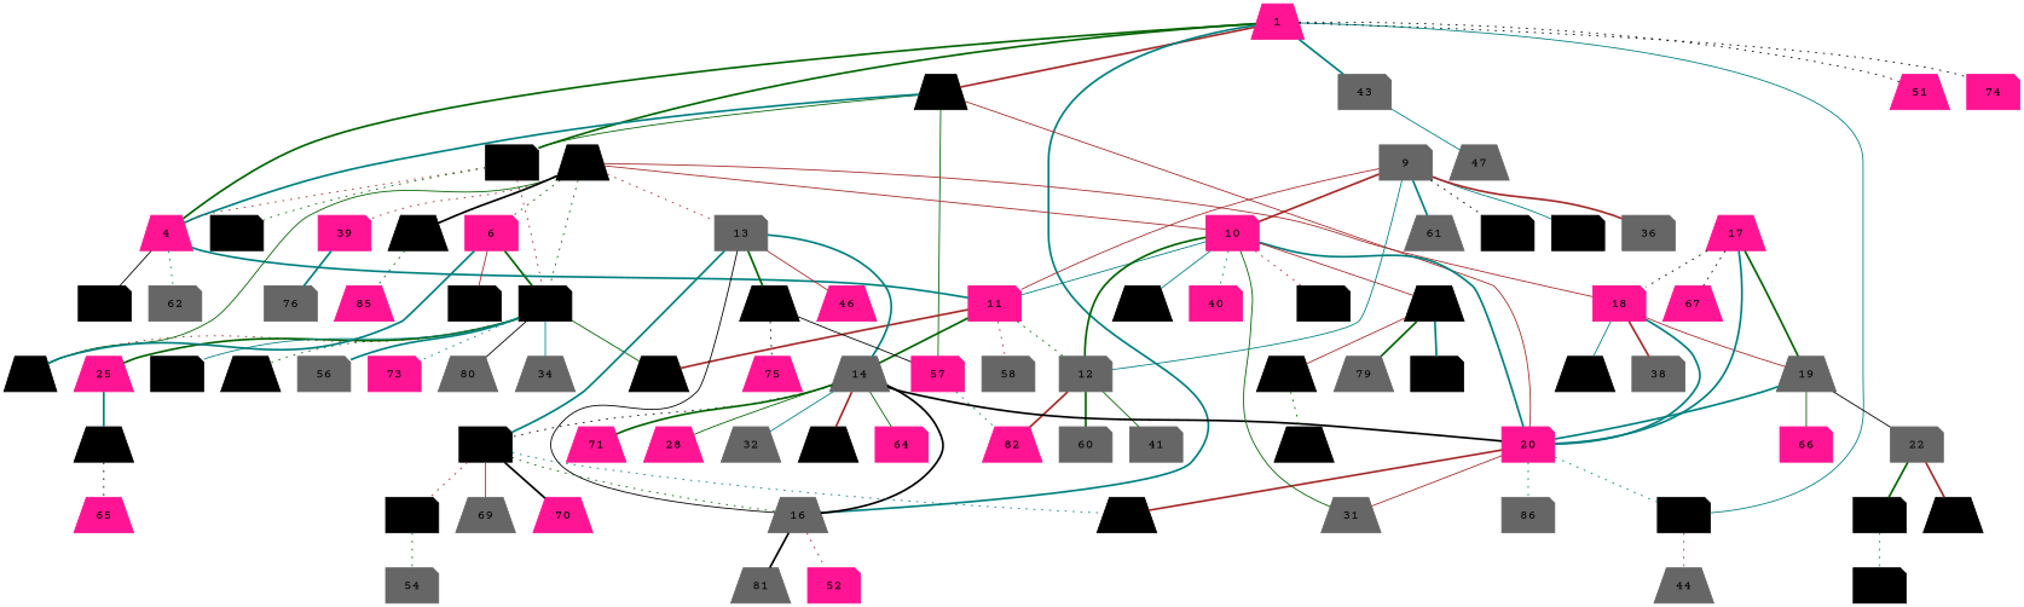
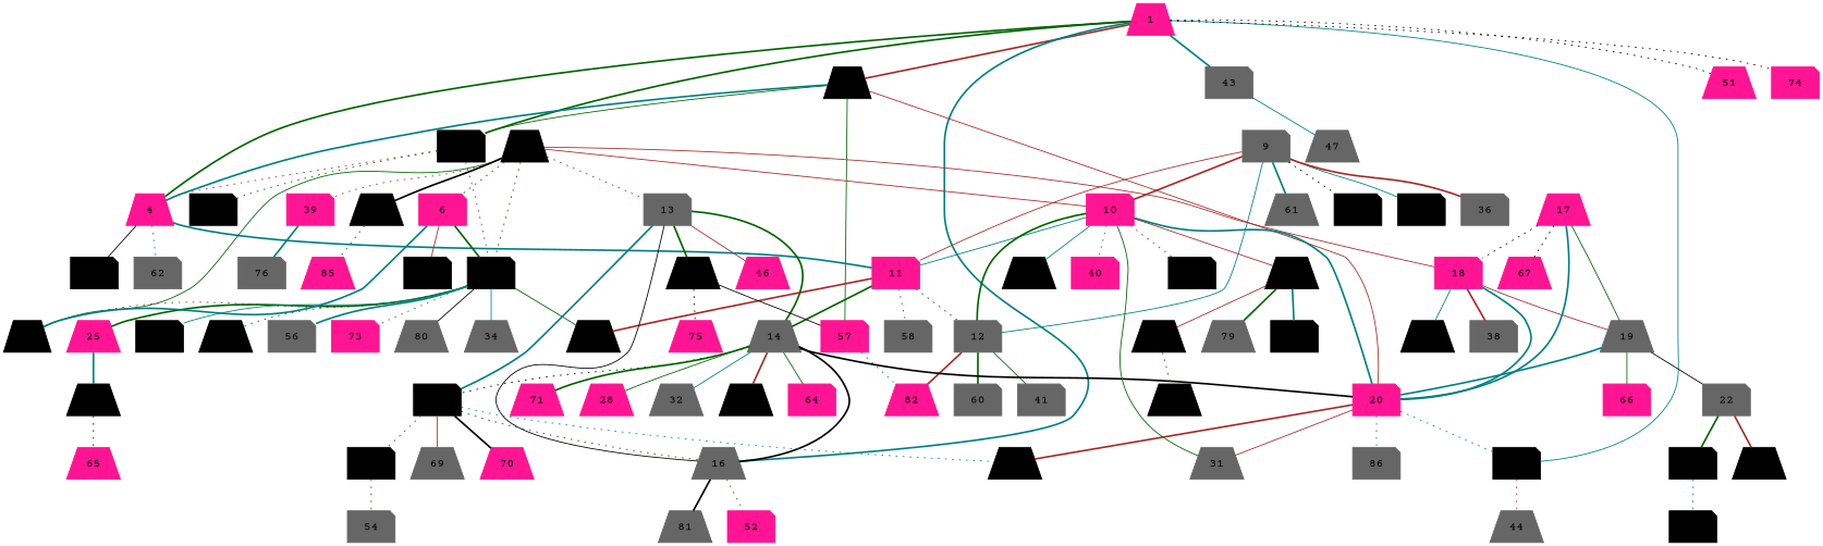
  graph {
    fontname="Courier Prime"
    node [color=black fontname="Courier Prime" shape=trapezium style=filled]
    edge [color=teal fontname="Courier Prime" style=bold]
    1 [color=deeppink]
    2
    3 [shape=note]
    4 [color=deeppink]
    16 [color=gray40]
    30 [shape=note]
    43 [color=gray40 shape=note]
    51 [color=deeppink]
    74 [color=deeppink shape=note]
    20 [color=deeppink shape=note]
    57 [color=deeppink shape=note]
    7 [shape=note]
    26 [shape=note]
    11 [color=deeppink shape=note]
    53 [shape=note]
    62 [color=gray40 shape=note]
    52 [color=deeppink shape=note]
    81 [color=gray40]
    44 [color=gray40]
    47 [color=gray40]
    31 [color=gray40]
    78
    86 [color=gray40 shape=note]
    82 [color=deeppink]
    8
    25 [color=deeppink]
    34 [color=gray40]
    35 [shape=note]
    50
    56 [color=gray40 shape=note]
    59
    73 [color=deeppink shape=note]
    80 [color=gray40]
    12 [color=gray40 shape=note]
    14 [color=gray40]
    58 [color=gray40 shape=note]
    5
    6 [color=deeppink shape=note]
    10 [color=deeppink shape=note]
    13 [color=gray40 shape=note]
    18 [color=deeppink shape=note]
    39 [color=deeppink shape=note]
    48
    29 [shape=note]
    21
    40 [color=deeppink shape=note]
    49 [shape=note]
    63
    15 [shape=note]
    45
    46 [color=deeppink]
    19 [color=gray40]
    38 [color=gray40 shape=note]
    84
    76 [color=gray40 shape=note]
    85 [color=deeppink]
    55
    9 [color=gray40 shape=note]
    33 [shape=note]
    36 [color=gray40 shape=note]
    61 [color=gray40]
    72 [shape=note]
    41 [color=gray40 shape=note]
    60 [color=gray40 shape=note]
    23 [shape=note]
    77
    79 [color=gray40]
    28 [color=deeppink]
    32 [color=gray40]
    42
    64 [color=deeppink shape=note]
    71 [color=deeppink]
    24 [shape=note]
    69 [color=gray40]
    70 [color=deeppink]
    75 [color=deeppink]
    54 [color=gray40 shape=note]
    17 [color=deeppink]
    67 [color=deeppink]
    22 [color=gray40 shape=note]
    66 [color=deeppink shape=note]
    27
    37 [shape=note]
    87
    83 [shape=note]
    65 [color=deeppink]
    1 -- 2 [color=brown]
    1 -- 3 [color=darkgreen]
    1 -- 4 [color=darkgreen]
    1 -- 16
    1 -- 30 [style=solid]
    1 -- 43
    1 -- 51 [color=black style=dotted]
    1 -- 74 [color=black style=dotted]
    2 -- 3 [color=darkgreen style=solid]
    2 -- 4
    2 -- 20 [color=brown style=solid]
    2 -- 57 [color=darkgreen style=solid]
    3 -- 4 [color=brown style=dotted]
    3 -- 7 [color=brown style=dotted]
    3 -- 26 [color=darkgreen style=dotted]
    4 -- 11
    4 -- 53 [color=black style=solid]
    4 -- 62 [style=dotted]
    16 -- 52 [color=brown style=dotted]
    16 -- 81 [color=black]
    30 -- 44 [color=brown style=dotted]
    43 -- 47 [style=solid]
    20 -- 30 [style=dotted]
    20 -- 31 [color=brown style=solid]
    20 -- 78 [color=brown]
    20 -- 86 [style=dotted]
    57 -- 82 [style=dotted]
    7 -- 8 [color=brown style=dotted]
    7 -- 25 [color=darkgreen]
    7 -- 34 [style=solid]
    7 -- 35 [style=solid]
    7 -- 50 [color=darkgreen style=dotted]
    7 -- 56
    7 -- 59 [color=darkgreen style=solid]
    7 -- 73 [style=dotted]
    7 -- 80 [color=black style=solid]
    11 -- 59 [color=brown]
    11 -- 12 [color=darkgreen style=dotted]
    11 -- 14 [color=darkgreen]
    11 -- 58 [color=brown style=dotted]
    25 -- 55
    12 -- 82 [color=brown]
    12 -- 41 [color=darkgreen style=solid]
    12 -- 60 [color=darkgreen]
    14 -- 16 [color=black]
    14 -- 20 [color=black]
    14 -- 15 [color=black style=dotted]
    14 -- 28 [color=darkgreen style=solid]
    14 -- 32 [style=solid]
    14 -- 42 [color=brown]
    14 -- 64 [color=darkgreen style=solid]
    14 -- 71 [color=darkgreen]
    5 -- 7 [color=darkgreen style=dotted]
    5 -- 8 [color=darkgreen style=solid]
    5 -- 6 [color=darkgreen style=dotted]
    5 -- 10 [color=brown style=solid]
    5 -- 13 [color=brown style=dotted]
    5 -- 18 [color=brown style=solid]
    5 -- 39 [color=brown style=dotted]
    5 -- 48 [color=black]
    6 -- 7 [color=darkgreen]
    6 -- 8
    6 -- 29 [color=brown style=solid]
    10 -- 20
    10 -- 11 [style=solid]
    10 -- 31 [color=darkgreen style=solid]
    10 -- 12 [color=darkgreen]
    10 -- 21 [color=brown style=solid]
    10 -- 40 [style=dotted]
    10 -- 49 [color=brown style=dotted]
    10 -- 63 [style=solid]
    13 -- 16 [color=black style=solid]
-   13 -- 14
+   13 -- 14 [color=darkgreen]
    13 -- 15
    13 -- 45 [color=darkgreen]
    13 -- 46 [color=brown style=solid]
    18 -- 20
    18 -- 19 [color=brown style=solid]
    18 -- 38 [color=brown]
    18 -- 84 [style=solid]
    39 -- 76
    48 -- 85 [color=darkgreen style=dotted]
    21 -- 23
    21 -- 77 [color=brown style=solid]
    21 -- 79 [color=darkgreen]
    15 -- 16 [color=darkgreen style=dotted]
    15 -- 78 [style=dotted]
    15 -- 24 [color=brown style=dotted]
    15 -- 69 [color=brown style=solid]
    15 -- 70 [color=black]
    45 -- 57 [color=black style=solid]
    45 -- 75 [color=black style=dotted]
    19 -- 20
    19 -- 22 [color=black style=solid]
    19 -- 66 [color=darkgreen style=solid]
    55 -- 65 [color=black style=dotted]
    9 -- 11 [color=brown style=solid]
    9 -- 12 [style=solid]
    9 -- 10 [color=brown]
    9 -- 33 [style=solid]
    9 -- 36 [color=brown]
    9 -- 61
    9 -- 72 [color=black style=dotted]
    77 -- 87 [color=darkgreen style=dotted]
    24 -- 54 [color=darkgreen style=dotted]
    17 -- 20
    17 -- 18 [color=black style=dotted]
-   17 -- 19 [color=darkgreen]
+   17 -- 19 [color=darkgreen style=solid]
    17 -- 67 [color=black style=dotted]
    22 -- 27 [color=brown]
    22 -- 37 [color=darkgreen]
    37 -- 83 [style=dotted]
  }
